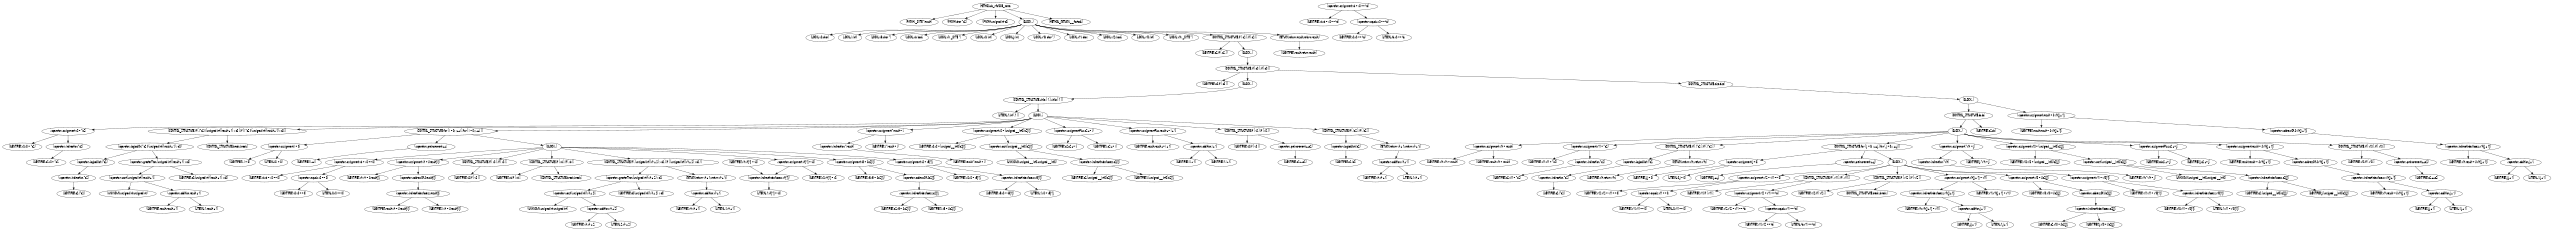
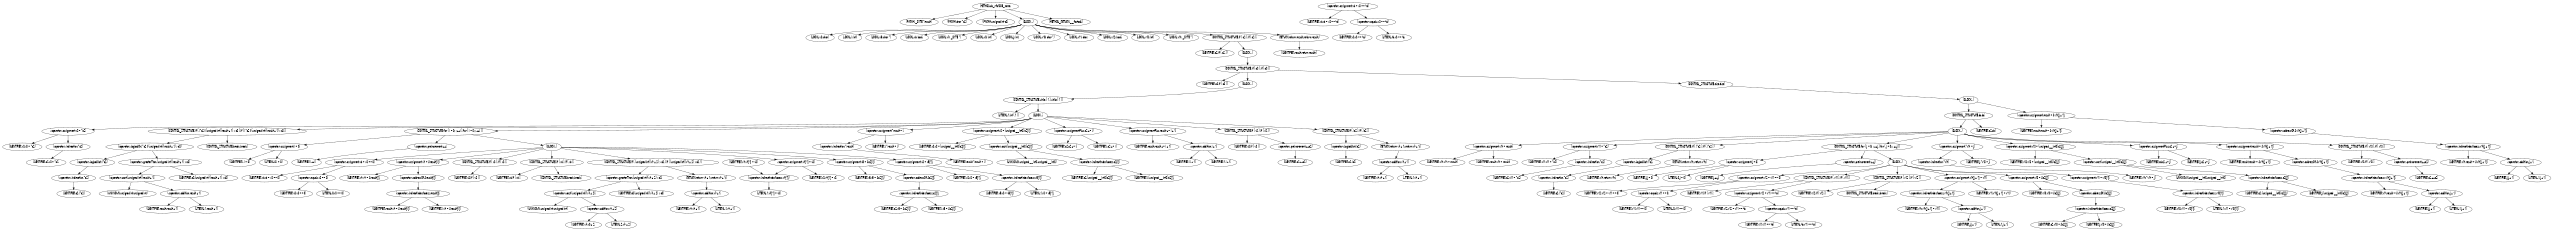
  digraph {
    fontname="Patrick Hand"
    node [fontname="Patrick Hand"]
    edge [fontname="Patrick Hand"]
    n1 [label="(METHOD,do_rfc1035_name)"]
    n2 [label="(PARAM,_BYTE *result)"]
    n3 [label="(PARAM,char *a2)"]
    n4 [label="(PARAM,unsigned int a3)"]
    n5 [label="(BLOCK,,)"]
    n6 [label="(METHOD_RETURN,__fastcall)"]
    n7 [label="(LOCAL,v3: char)"]
    n8 [label="(LOCAL,i: int)"]
    n9 [label="(LOCAL,v5: char *)"]
    n10 [label="(LOCAL,v6: bool)"]
    n11 [label="(LOCAL,v7: _BYTE *)"]
    n12 [label="(LOCAL,v8: int)"]
    n13 [label="(LOCAL,j: int)"]
    n14 [label="(LOCAL,v10: char *)"]
    n15 [label="(LOCAL,v11: char)"]
    n16 [label="(LOCAL,v12: bool)"]
    n17 [label="(LOCAL,v13: int)"]
    n18 [label="(LOCAL,v14: _BYTE *)"]
    n19 [label="(CONTROL_STRUCTURE,if ( a2 ),if ( a2 ))"]
    n20 [label="(RETURN,return result;,return result;)"]
    n21 [label="(IDENTIFIER,a2,if ( a2 ))"]
    n22 [label="(BLOCK,,)"]
    n23 [label="(IDENTIFIER,result,return result;)"]
    n24 [label="(CONTROL_STRUCTURE,if ( a3 ),if ( a3 ))"]
    n25 [label="(IDENTIFIER,a3,if ( a3 ))"]
    n26 [label="(BLOCK,,)"]
    n27 [label="(CONTROL_STRUCTURE,else,else)"]
    n28 [label="(CONTROL_STRUCTURE,while ( 1 ),while ( 1 ))"]
    n29 [label="(BLOCK,,)"]
    n30 [label="(LITERAL,1,int ( 1 ))"]
    n31 [label="(BLOCK,,)"]
    n32 [label="(<operator>.assignment,v3 = *a2)"]
    n33 [label="(CONTROL_STRUCTURE,if ( !*a2 || (unsigned int)(result + 1) > a3 ),if ( !*a2 || (unsigned int)(result + 1) > a3 ))"]
    n34 [label="(CONTROL_STRUCTURE,for ( i = 0; ; ++i ),for ( i = 0; ; ++i ))"]
    n35 [label="(<operator>.assignment,*result = i)"]
    n36 [label="(<operator>.assignment,v8 = (unsigned __int8)a2[i])"]
    n37 [label="(<operator>.assignmentPlus,a2 += i)"]
    n38 [label="(<operator>.assignmentPlus,result += i + 1)"]
    n39 [label="(CONTROL_STRUCTURE,if ( v8 ),if ( v8 ))"]
    n40 [label="(CONTROL_STRUCTURE,if ( !a2 ),if ( !a2 ))"]
    n41 [label="(IDENTIFIER,v3,v3 = *a2)"]
    n42 [label="(<operator>.indirection,*a2)"]
    n43 [label="(<operator>.logicalOr,!*a2 || (unsigned int)(result + 1) > a3)"]
    n44 [label="(CONTROL_STRUCTURE,break;,break;)"]
    n45 [label="(<operator>.assignment,i = 0)"]
    n46 [label="(<operator>.preIncrement,++i)"]
    n47 [label="(BLOCK,,)"]
    n48 [label="(<operator>.indirection,*result)"]
    n49 [label="(IDENTIFIER,i,*result = i)"]
    n50 [label="(IDENTIFIER,v8,v8 = (unsigned __int8)a2[i])"]
    n51 [label="(<operator>.cast,(unsigned __int8)a2[i])"]
    n52 [label="(IDENTIFIER,a2,a2 += i)"]
    n53 [label="(IDENTIFIER,i,a2 += i)"]
    n54 [label="(IDENTIFIER,result,result += i + 1)"]
    n55 [label="(<operator>.addition,i + 1)"]
    n56 [label="(IDENTIFIER,v8,if ( v8 ))"]
    n57 [label="(<operator>.preIncrement,++a2)"]
    n58 [label="(<operator>.logicalNot,!a2)"]
    n59 [label="(RETURN,return v7 + 1;,return v7 + 1;)"]
    n60 [label="(IDENTIFIER,a2,v3 = *a2)"]
    n61 [label="(<operator>.logicalNot,!*a2)"]
    n62 [label="(<operator>.greaterThan,(unsigned int)(result + 1) > a3)"]
    n63 [label="(<operator>.indirection,*a2)"]
    n64 [label="(<operator>.cast,(unsigned int)(result + 1))"]
    n65 [label="(IDENTIFIER,a3,(unsigned int)(result + 1) > a3)"]
    n66 [label="(IDENTIFIER,a2,!*a2)"]
    n67 [label="(UNKNOWN,unsigned int,unsigned int)"]
    n68 [label="(<operator>.addition,result + 1)"]
    n69 [label="(IDENTIFIER,result,result + 1)"]
    n70 [label="(LITERAL,1,result + 1)"]
    n71 [label="(IDENTIFIER,i,i = 0)"]
    n72 [label="(LITERAL,0,i = 0)"]
    n73 [label="(IDENTIFIER,i,++i)"]
    n74 [label="(<operator>.assignment,v6 = v3 == 0)"]
    n75 [label="(<operator>.assignment,v7 = &result[i])"]
    n76 [label="(CONTROL_STRUCTURE,if ( v3 ),if ( v3 ))"]
    n77 [label="(CONTROL_STRUCTURE,if ( v6 ),if ( v6 ))"]
    n78 [label="(CONTROL_STRUCTURE,if ( (unsigned int)(v7 + 2) > a3 ),if ( (unsigned int)(v7 + 2) > a3 ))"]
    n79 [label="(<operator>.assignment,v7[1] = v3)"]
    n80 [label="(<operator>.assignment,v5 = &a2[i])"]
    n81 [label="(<operator>.assignment,v3 = v5[1])"]
    n82 [label="(IDENTIFIER,v6,v6 = v3 == 0)"]
    n83 [label="(<operator>.equals,v3 == 0)"]
    n84 [label="(IDENTIFIER,v7,v7 = &result[i])"]
    n85 [label="(<operator>.addressOf,&result[i])"]
    n86 [label="(IDENTIFIER,v3,if ( v3 ))"]
    n87 [label="(IDENTIFIER,v6,if ( v6 ))"]
    n88 [label="(CONTROL_STRUCTURE,break;,break;)"]
    n89 [label="(<operator>.greaterThan,(unsigned int)(v7 + 2) > a3)"]
    n90 [label="(RETURN,return v7 + 1;,return v7 + 1;)"]
    n91 [label="(<operator>.indirectIndexAccess,v7[1])"]
    n92 [label="(IDENTIFIER,v3,v7[1] = v3)"]
    n93 [label="(IDENTIFIER,v5,v5 = &a2[i])"]
    n94 [label="(<operator>.addressOf,&a2[i])"]
    n95 [label="(IDENTIFIER,v3,v3 = v5[1])"]
    n96 [label="(<operator>.indirectIndexAccess,v5[1])"]
    n97 [label="(IDENTIFIER,v3,v3 == 0)"]
    n98 [label="(LITERAL,0,v3 == 0)"]
    n99 [label="(<operator>.indirectIndexAccess,result[i])"]
    n100 [label="(IDENTIFIER,result,v7 = &result[i])"]
    n101 [label="(IDENTIFIER,i,v7 = &result[i])"]
    n102 [label="(<operator>.assignment,v6 = v3 == 46)"]
    n103 [label="(IDENTIFIER,v6,v6 = v3 == 46)"]
    n104 [label="(<operator>.equals,v3 == 46)"]
    n105 [label="(IDENTIFIER,v3,v3 == 46)"]
    n106 [label="(LITERAL,46,v3 == 46)"]
    n107 [label="(<operator>.cast,(unsigned int)(v7 + 2))"]
    n108 [label="(IDENTIFIER,a3,(unsigned int)(v7 + 2) > a3)"]
    n109 [label="(<operator>.addition,v7 + 1)"]
    n110 [label="(UNKNOWN,unsigned int,unsigned int)"]
    n111 [label="(<operator>.addition,v7 + 2)"]
-   n112 [label="(IDENTIFIER,v7,v7 + 2)"]
+   n112 [label="(IDENTIFIER,v7,v0 + 2)"]
    n113 [label="(LITERAL,2,v7 + 2)"]
    n114 [label="(IDENTIFIER,v7,v7 + 1)"]
    n115 [label="(LITERAL,1,v7 + 1)"]
    n116 [label="(LITERAL,1,v7[1] = v3)"]
    n117 [label="(IDENTIFIER,v7,v7[1] = v3)"]
    n118 [label="(<operator>.indirectIndexAccess,a2[i])"]
    n119 [label="(IDENTIFIER,a2,v5 = &a2[i])"]
    n120 [label="(IDENTIFIER,i,v5 = &a2[i])"]
    n121 [label="(IDENTIFIER,v5,v3 = v5[1])"]
    n122 [label="(LITERAL,1,v3 = v5[1])"]
    n123 [label="(IDENTIFIER,result,*result = i)"]
    n124 [label="(UNKNOWN,unsigned __int8,unsigned __int8)"]
    n125 [label="(<operator>.indirectIndexAccess,a2[i])"]
    n126 [label="(IDENTIFIER,a2,(unsigned __int8)a2[i])"]
    n127 [label="(IDENTIFIER,i,(unsigned __int8)a2[i])"]
    n128 [label="(IDENTIFIER,i,i + 1)"]
    n129 [label="(IDENTIFIER,1,i + 1)"]
    n130 [label="(IDENTIFIER,a2,++a2)"]
    n131 [label="(IDENTIFIER,a2,!a2)"]
    n132 [label="(<operator>.addition,v7 + 1)"]
    n133 [label="(IDENTIFIER,v7,v7 + 1)"]
    n134 [label="(LITERAL,1,v7 + 1)"]
    n135 [label="(CONTROL_STRUCTURE,do,do)"]
    n136 [label="(<operator>.assignment,result = &v14[j + 1])"]
    n137 [label="(BLOCK,,)"]
    n138 [label="(IDENTIFIER,a2,do)"]
    n139 [label="(IDENTIFIER,result,result = &v14[j + 1])"]
    n140 [label="(<operator>.addressOf,&v14[j + 1])"]
    n141 [label="(<operator>.assignment,v14 = result)"]
    n142 [label="(<operator>.assignment,v11 = *a2)"]
    n143 [label="(CONTROL_STRUCTURE,if ( !*a2 ),if ( !*a2 ))"]
    n144 [label="(CONTROL_STRUCTURE,for ( j = 0; ; ++j ),for ( j = 0; ; ++j ))"]
    n145 [label="(<operator>.assignment,*v14 = j)"]
    n146 [label="(<operator>.assignment,v13 = (unsigned __int8)a2[j])"]
    n147 [label="(<operator>.assignmentPlus,a2 += j)"]
    n148 [label="(<operator>.assignment,result = &v14[j + 1])"]
    n149 [label="(CONTROL_STRUCTURE,if ( v13 ),if ( v13 ))"]
    n150 [label="(IDENTIFIER,v14,v14 = result)"]
    n151 [label="(IDENTIFIER,result,v14 = result)"]
    n152 [label="(IDENTIFIER,v11,v11 = *a2)"]
    n153 [label="(<operator>.indirection,*a2)"]
    n154 [label="(<operator>.logicalNot,!*a2)"]
    n155 [label="(RETURN,return v14;,return v14;)"]
    n156 [label="(<operator>.assignment,j = 0)"]
    n157 [label="(<operator>.preIncrement,++j)"]
    n158 [label="(BLOCK,,)"]
    n159 [label="(<operator>.indirection,*v14)"]
-   n160 [label="(IDENTIFIER,j,*v14 = j)"]
+   n160 [label="(IDENTIFIER,j,*v18 = j)"]
    n161 [label="(IDENTIFIER,v13,v13 = (unsigned __int8)a2[j])"]
    n162 [label="(<operator>.cast,(unsigned __int8)a2[j])"]
    n163 [label="(IDENTIFIER,a6,a2 += j)"]
    n164 [label="(IDENTIFIER,j,a2 += j)"]
    n165 [label="(IDENTIFIER,result,result = &v14[j + 1])"]
    n166 [label="(<operator>.addressOf,&v14[j + 1])"]
    n167 [label="(IDENTIFIER,v13,if ( v13 ))"]
    n168 [label="(<operator>.preIncrement,++a2)"]
    n169 [label="(IDENTIFIER,a2,v11 = *a2)"]
    n170 [label="(<operator>.indirection,*a2)"]
    n171 [label="(IDENTIFIER,v14,return v14;)"]
    n172 [label="(IDENTIFIER,a2,!*a2)"]
    n173 [label="(IDENTIFIER,j,j = 0)"]
    n174 [label="(LITERAL,0,j = 0)"]
    n175 [label="(IDENTIFIER,j,++j)"]
    n176 [label="(<operator>.assignment,v12 = v11 == 0)"]
    n177 [label="(CONTROL_STRUCTURE,if ( v11 ),if ( v11 ))"]
    n178 [label="(CONTROL_STRUCTURE,if ( v12 ),if ( v12 ))"]
    n179 [label="(<operator>.assignment,v14[j + 1] = v11)"]
    n180 [label="(<operator>.assignment,v10 = &a2[j])"]
    n181 [label="(<operator>.assignment,v11 = v10[1])"]
    n182 [label="(IDENTIFIER,v12,v12 = v11 == 0)"]
    n183 [label="(<operator>.equals,v11 == 0)"]
    n184 [label="(IDENTIFIER,v11,if ( v11 ))"]
    n185 [label="(<operator>.assignment,v12 = v11 == 46)"]
    n186 [label="(IDENTIFIER,v12,if ( v12 ))"]
    n187 [label="(CONTROL_STRUCTURE,break;,break;)"]
    n188 [label="(<operator>.indirectIndexAccess,v14[j + 1])"]
    n189 [label="(IDENTIFIER,v11,v14[j + 1] = v11)"]
    n190 [label="(IDENTIFIER,v10,v10 = &a2[j])"]
    n191 [label="(<operator>.addressOf,&a2[j])"]
-   n192 [label="(IDENTIFIER,v11,v11 = v10[1])"]
    n193 [label="(<operator>.indirectIndexAccess,v10[1])"]
    n194 [label="(IDENTIFIER,v11,v11 == 0)"]
    n195 [label="(LITERAL,0,v11 == 0)"]
    n196 [label="(IDENTIFIER,v12,v12 = v11 == 46)"]
    n197 [label="(<operator>.equals,v11 == 46)"]
-   n198 [label="(IDENTIFIER,v11,v12 == 46)"]
+   n198 [label="(IDENTIFIER,v11,v11 == 46)"]
    n199 [label="(LITERAL,46,v11 == 46)"]
    n200 [label="(IDENTIFIER,v14,v14[j + 1] = v11)"]
    n201 [label="(<operator>.addition,j + 1)"]
    n202 [label="(IDENTIFIER,j,j + 1)"]
    n203 [label="(LITERAL,1,j + 1)"]
    n204 [label="(<operator>.indirectIndexAccess,a2[j])"]
    n205 [label="(IDENTIFIER,a2,v10 = &a2[j])"]
    n206 [label="(IDENTIFIER,j,v10 = &a2[j])"]
    n207 [label="(IDENTIFIER,v10,v11 = v10[1])"]
    n208 [label="(LITERAL,1,v11 = v10[1])"]
    n209 [label="(IDENTIFIER,v14,*v14 = j)"]
    n210 [label="(UNKNOWN,unsigned __int8,unsigned __int8)"]
    n211 [label="(<operator>.indirectIndexAccess,a2[j])"]
    n212 [label="(IDENTIFIER,a2,(unsigned __int8)a2[j])"]
    n213 [label="(IDENTIFIER,j,(unsigned __int8)a2[j])"]
    n214 [label="(<operator>.indirectIndexAccess,v14[j + 1])"]
    n215 [label="(IDENTIFIER,v14,result = &v14[j + 1])"]
    n216 [label="(<operator>.addition,j + 1)"]
    n217 [label="(IDENTIFIER,j,j + 1)"]
    n218 [label="(LITERAL,1,j + 1)"]
    n219 [label="(IDENTIFIER,a2,++a2)"]
    n220 [label="(<operator>.indirectIndexAccess,v14[j + 1])"]
    n221 [label="(IDENTIFIER,v14,result = &v14[j + 1])"]
    n222 [label="(<operator>.addition,j + 1)"]
    n223 [label="(IDENTIFIER,j,j + 1)"]
    n224 [label="(LITERAL,1,j + 1)"]
    n1 -> n2
    n1 -> n3
    n1 -> n4
    n1 -> n5
    n1 -> n6
    n5 -> n7
    n5 -> n8
    n5 -> n9
    n5 -> n10
    n5 -> n11
    n5 -> n12
    n5 -> n13
    n5 -> n14
    n5 -> n15
    n5 -> n16
    n5 -> n17
    n5 -> n18
    n5 -> n19
    n5 -> n20
    n19 -> n21
    n19 -> n22
    n20 -> n23
    n22 -> n24
    n24 -> n25
    n24 -> n26
    n24 -> n27
    n26 -> n28
    n27 -> n29
    n28 -> n30
    n28 -> n31
    n29 -> n135
    n29 -> n136
    n31 -> n32
    n31 -> n33
    n31 -> n34
    n31 -> n35
    n31 -> n36
    n31 -> n37
    n31 -> n38
    n31 -> n39
    n31 -> n40
    n32 -> n41
    n32 -> n42
    n33 -> n43
    n33 -> n44
    n34 -> n45
    n34 -> n46
    n34 -> n47
    n35 -> n48
    n35 -> n49
    n36 -> n50
    n36 -> n51
    n37 -> n52
    n37 -> n53
    n38 -> n54
    n38 -> n55
    n39 -> n56
    n39 -> n57
    n40 -> n58
    n40 -> n59
    n42 -> n60
    n43 -> n61
    n43 -> n62
    n45 -> n71
    n45 -> n72
    n46 -> n73
    n47 -> n74
    n47 -> n75
    n47 -> n76
    n47 -> n77
    n47 -> n78
    n47 -> n79
    n47 -> n80
    n47 -> n81
    n48 -> n123
    n51 -> n124
    n51 -> n125
    n55 -> n128
    n55 -> n129
    n57 -> n130
    n58 -> n131
    n59 -> n132
    n61 -> n63
    n62 -> n64
    n62 -> n65
    n63 -> n66
    n64 -> n67
    n64 -> n68
    n68 -> n69
    n68 -> n70
    n74 -> n82
    n74 -> n83
    n75 -> n84
    n75 -> n85
    n76 -> n86
    n77 -> n87
    n77 -> n88
    n78 -> n89
    n78 -> n90
    n79 -> n91
    n79 -> n92
    n80 -> n93
    n80 -> n94
    n81 -> n95
    n81 -> n96
    n83 -> n97
    n83 -> n98
    n85 -> n99
    n89 -> n107
    n89 -> n108
    n90 -> n109
    n91 -> n116
    n94 -> n118
    n96 -> n121
    n96 -> n122
    n99 -> n100
    n99 -> n101
    n102 -> n103
    n102 -> n104
    n104 -> n105
    n104 -> n106
    n107 -> n110
    n107 -> n111
    n109 -> n114
    n109 -> n115
    n111 -> n112
    n111 -> n113
    n117 -> n91
    n118 -> n119
    n118 -> n120
    n125 -> n126
    n125 -> n127
    n132 -> n133
    n132 -> n134
    n135 -> n137
    n135 -> n138
    n136 -> n139
    n136 -> n140
    n137 -> n141
    n137 -> n142
    n137 -> n143
    n137 -> n144
    n137 -> n145
    n137 -> n146
    n137 -> n147
    n137 -> n148
    n137 -> n149
    n140 -> n220
    n141 -> n150
    n141 -> n151
    n142 -> n152
    n142 -> n153
    n143 -> n154
    n143 -> n155
    n144 -> n156
    n144 -> n157
    n144 -> n158
    n145 -> n159
    n145 -> n160
    n146 -> n161
    n146 -> n162
    n147 -> n163
    n147 -> n164
    n148 -> n165
    n148 -> n166
    n149 -> n167
    n149 -> n168
    n153 -> n169
    n154 -> n170
    n155 -> n171
    n156 -> n173
    n156 -> n174
    n157 -> n175
    n158 -> n176
    n158 -> n177
    n158 -> n178
    n158 -> n179
    n158 -> n180
    n158 -> n181
    n159 -> n209
    n162 -> n210
    n162 -> n211
    n166 -> n214
    n168 -> n219
    n170 -> n172
    n176 -> n182
    n176 -> n183
    n177 -> n184
    n177 -> n185
    n178 -> n186
    n178 -> n187
    n179 -> n188
    n179 -> n189
    n180 -> n190
    n180 -> n191
-   n181 -> n192
    n181 -> n193
    n183 -> n194
    n183 -> n195
    n185 -> n196
    n185 -> n197
    n188 -> n200
    n188 -> n201
    n191 -> n204
    n193 -> n207
    n193 -> n208
    n197 -> n198
    n197 -> n199
    n201 -> n202
    n201 -> n203
    n204 -> n205
    n204 -> n206
    n211 -> n212
    n211 -> n213
    n214 -> n215
    n214 -> n216
    n216 -> n217
    n216 -> n218
    n220 -> n221
    n220 -> n222
    n222 -> n223
    n222 -> n224
  }
